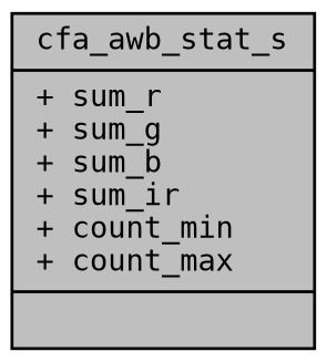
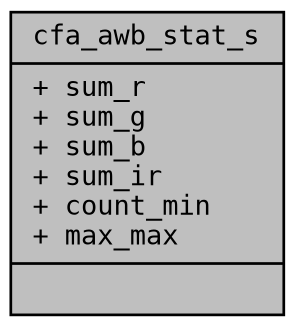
  digraph {
    fontname="DejaVu Sans Mono"
-   n1 [color=black fillcolor=grey75 fontcolor=black fontname="DejaVu Sans Mono" fontsize=10 height=0.2 label="{cfa_awb_stat_s\n|+ sum_r\l+ sum_g\l+ sum_b\l+ sum_ir\l+ count_min\l+ count_max\l|}" shape=record style=filled width=0.4]
+   n1 [color=black fillcolor=grey75 fontcolor=black fontname="DejaVu Sans Mono" fontsize=10 height=0.2 label="{cfa_awb_stat_s\n|+ sum_r\l+ sum_g\l+ sum_b\l+ sum_ir\l+ count_min\l+ max_max\l|}" shape=record style=filled width=0.4]
  }
